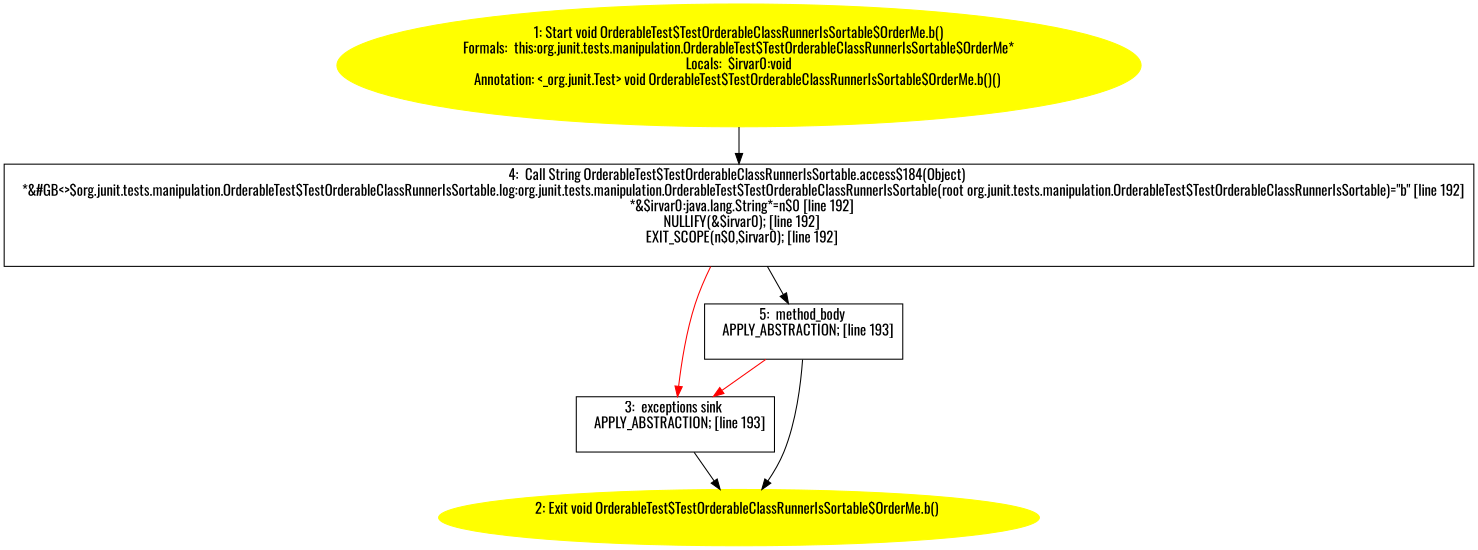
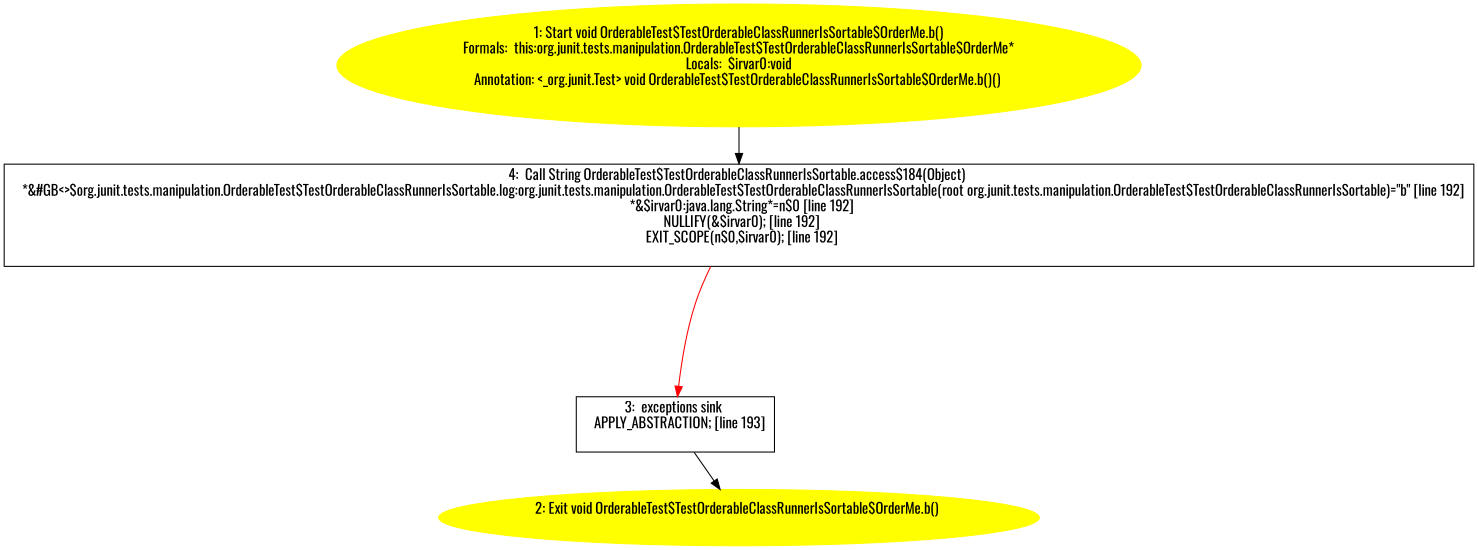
  digraph {
    fontname=Oswald
    node [fontname=Oswald shape=box]
    edge [fontname=Oswald]
    n1 [color=yellow label="1: Start void OrderableTest$TestOrderableClassRunnerIsSortable$OrderMe.b()\nFormals:  this:org.junit.tests.manipulation.OrderableTest$TestOrderableClassRunnerIsSortable$OrderMe*\nLocals:  $irvar0:void\nAnnotation: <_org.junit.Test> void OrderableTest$TestOrderableClassRunnerIsSortable$OrderMe.b()() \n  " style=filled shape=""]
    n2 [label="4:  Call String OrderableTest$TestOrderableClassRunnerIsSortable.access$184(Object) \n   *&#GB<>$org.junit.tests.manipulation.OrderableTest$TestOrderableClassRunnerIsSortable.log:org.junit.tests.manipulation.OrderableTest$TestOrderableClassRunnerIsSortable(root org.junit.tests.manipulation.OrderableTest$TestOrderableClassRunnerIsSortable)=\"b\" [line 192]\n  *&$irvar0:java.lang.String*=n$0 [line 192]\n  NULLIFY(&$irvar0); [line 192]\n  EXIT_SCOPE(n$0,$irvar0); [line 192]\n "]
    n3 [label="3:  exceptions sink \n   APPLY_ABSTRACTION; [line 193]\n "]
-   n4 [label="5:  method_body \n   APPLY_ABSTRACTION; [line 193]\n "]
    n5 [color=yellow label="2: Exit void OrderableTest$TestOrderableClassRunnerIsSortable$OrderMe.b() \n  " style=filled shape=""]
    n1 -> n2
    n2 -> n3 [color=red]
-   n2 -> n4
    n3 -> n5
-   n4 -> n3 [color=red]
-   n4 -> n5
  }
